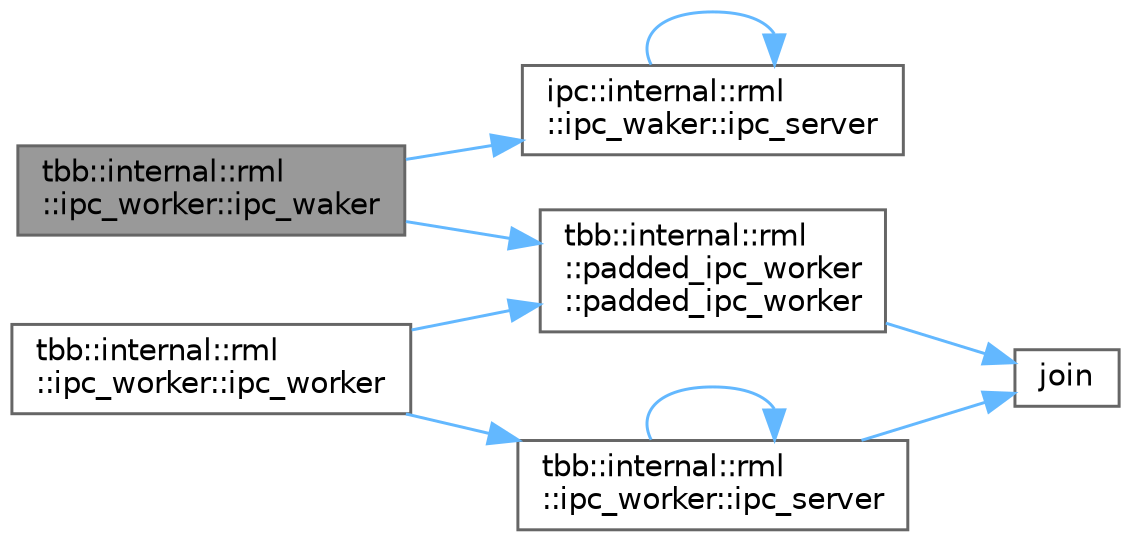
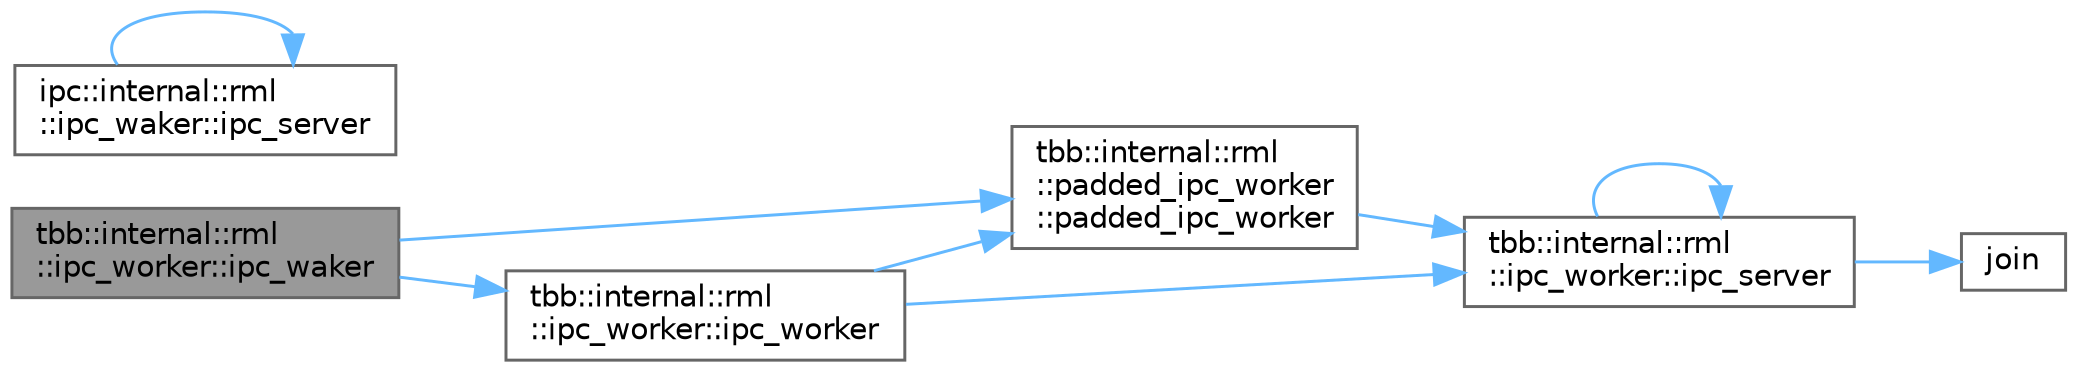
  digraph {
    rankdir=LR
    node [color=grey40 fillcolor=white fontname=Helvetica fontsize=10 shape=box style=filled]
    edge [color=steelblue1 fontname=Helvetica fontsize=10 labelfontname=Helvetica labelfontsize=10 style=solid]
    n1 [color=gray40 fillcolor=grey60 fontcolor=black height=0.2 label="tbb::internal::rml\l::ipc_worker::ipc_waker" width=0.4]
    n2 [height=0.2 label="ipc::internal::rml\l::ipc_waker::ipc_server" width=0.4]
    n3 [height=0.2 label="tbb::internal::rml\l::padded_ipc_worker\l::padded_ipc_worker" width=0.4]
    n4 [height=0.2 label="tbb::internal::rml\l::ipc_worker::ipc_server" width=0.4]
    n5 [height=0.2 label=join width=0.4]
    n6 [height=0.2 label="tbb::internal::rml\l::ipc_worker::ipc_worker" width=0.4]
-   n1 -> n2
+   n1 -> n6
    n1 -> n3
    n2 -> n2
-   n3 -> n5
+   n3 -> n4
    n4 -> n4
    n4 -> n5
    n6 -> n3
    n6 -> n4
  }
